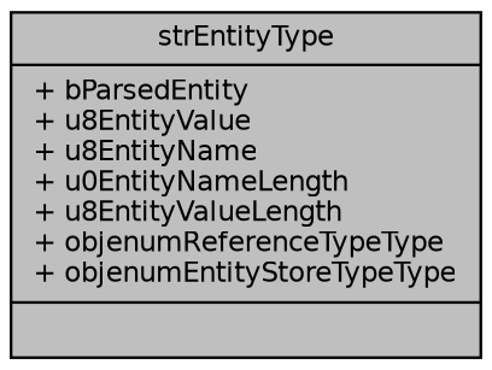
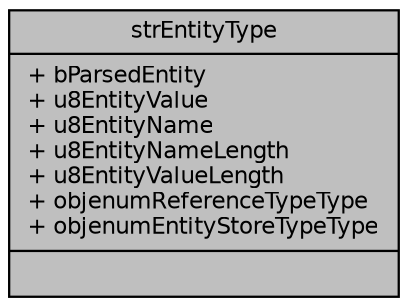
  digraph {
-   n1 [color=black fillcolor=grey75 fontcolor=black fontname=Helvetica fontsize=10 height=0.2 label="{strEntityType\n|+ bParsedEntity\l+ u8EntityValue\l+ u8EntityName\l+ u0EntityNameLength\l+ u8EntityValueLength\l+ objenumReferenceTypeType\l+ objenumEntityStoreTypeType\l|}" shape=record style=filled width=0.4]
+   n1 [color=black fillcolor=grey75 fontcolor=black fontname=Helvetica fontsize=10 height=0.2 label="{strEntityType\n|+ bParsedEntity\l+ u8EntityValue\l+ u8EntityName\l+ u8EntityNameLength\l+ u8EntityValueLength\l+ objenumReferenceTypeType\l+ objenumEntityStoreTypeType\l|}" shape=record style=filled width=0.4]
  }
